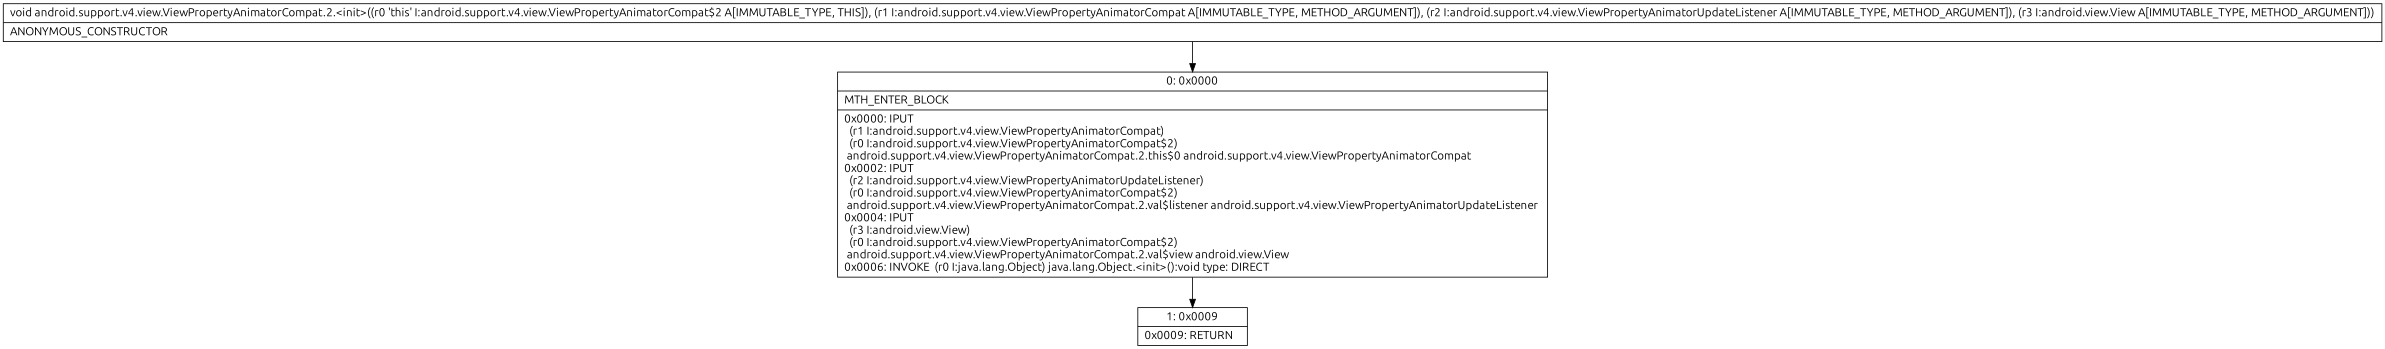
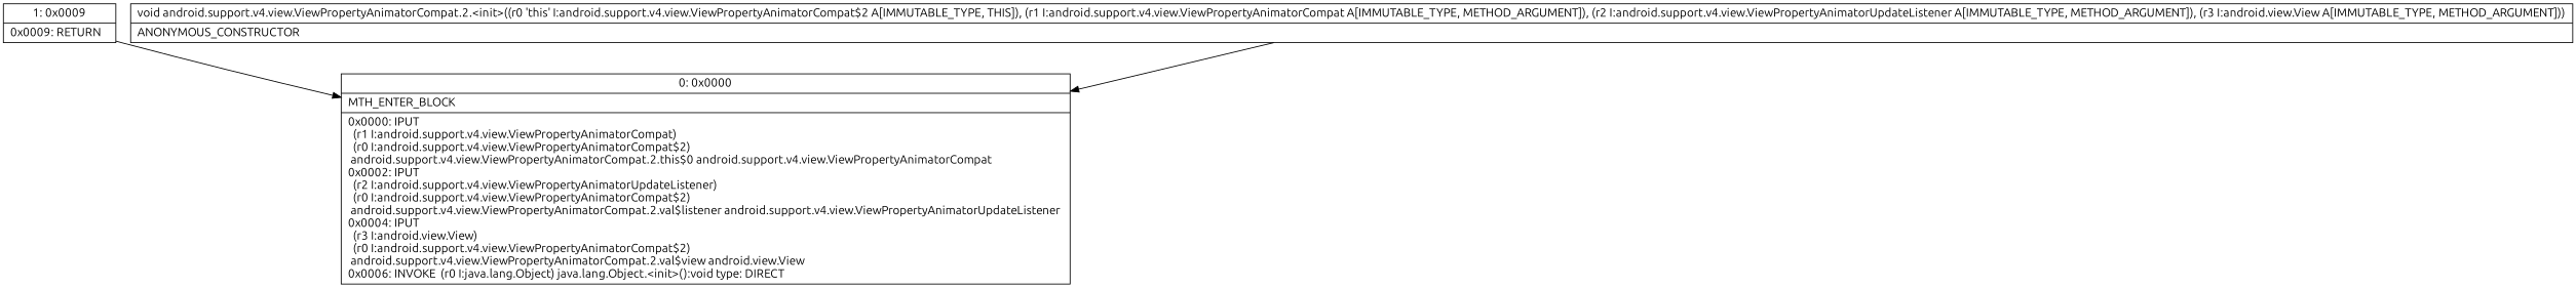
  digraph {
    fontname=Ubuntu
    node [shape=record fontname=Ubuntu]
    edge [fontname=Ubuntu]
    n1 [label="{0\:\ 0x0000|MTH_ENTER_BLOCK\l|0x0000: IPUT  \l  (r1 I:android.support.v4.view.ViewPropertyAnimatorCompat)\l  (r0 I:android.support.v4.view.ViewPropertyAnimatorCompat$2)\l android.support.v4.view.ViewPropertyAnimatorCompat.2.this$0 android.support.v4.view.ViewPropertyAnimatorCompat \l0x0002: IPUT  \l  (r2 I:android.support.v4.view.ViewPropertyAnimatorUpdateListener)\l  (r0 I:android.support.v4.view.ViewPropertyAnimatorCompat$2)\l android.support.v4.view.ViewPropertyAnimatorCompat.2.val$listener android.support.v4.view.ViewPropertyAnimatorUpdateListener \l0x0004: IPUT  \l  (r3 I:android.view.View)\l  (r0 I:android.support.v4.view.ViewPropertyAnimatorCompat$2)\l android.support.v4.view.ViewPropertyAnimatorCompat.2.val$view android.view.View \l0x0006: INVOKE  (r0 I:java.lang.Object) java.lang.Object.\<init\>():void type: DIRECT \l}"]
    n2 [label="{1\:\ 0x0009|0x0009: RETURN   \l}"]
    n3 [label="{void android.support.v4.view.ViewPropertyAnimatorCompat.2.\<init\>((r0 'this' I:android.support.v4.view.ViewPropertyAnimatorCompat$2 A[IMMUTABLE_TYPE, THIS]), (r1 I:android.support.v4.view.ViewPropertyAnimatorCompat A[IMMUTABLE_TYPE, METHOD_ARGUMENT]), (r2 I:android.support.v4.view.ViewPropertyAnimatorUpdateListener A[IMMUTABLE_TYPE, METHOD_ARGUMENT]), (r3 I:android.view.View A[IMMUTABLE_TYPE, METHOD_ARGUMENT]))  | ANONYMOUS_CONSTRUCTOR\l}"]
-   n1 -> n2
+   n2 -> n1
    n3 -> n1
  }
